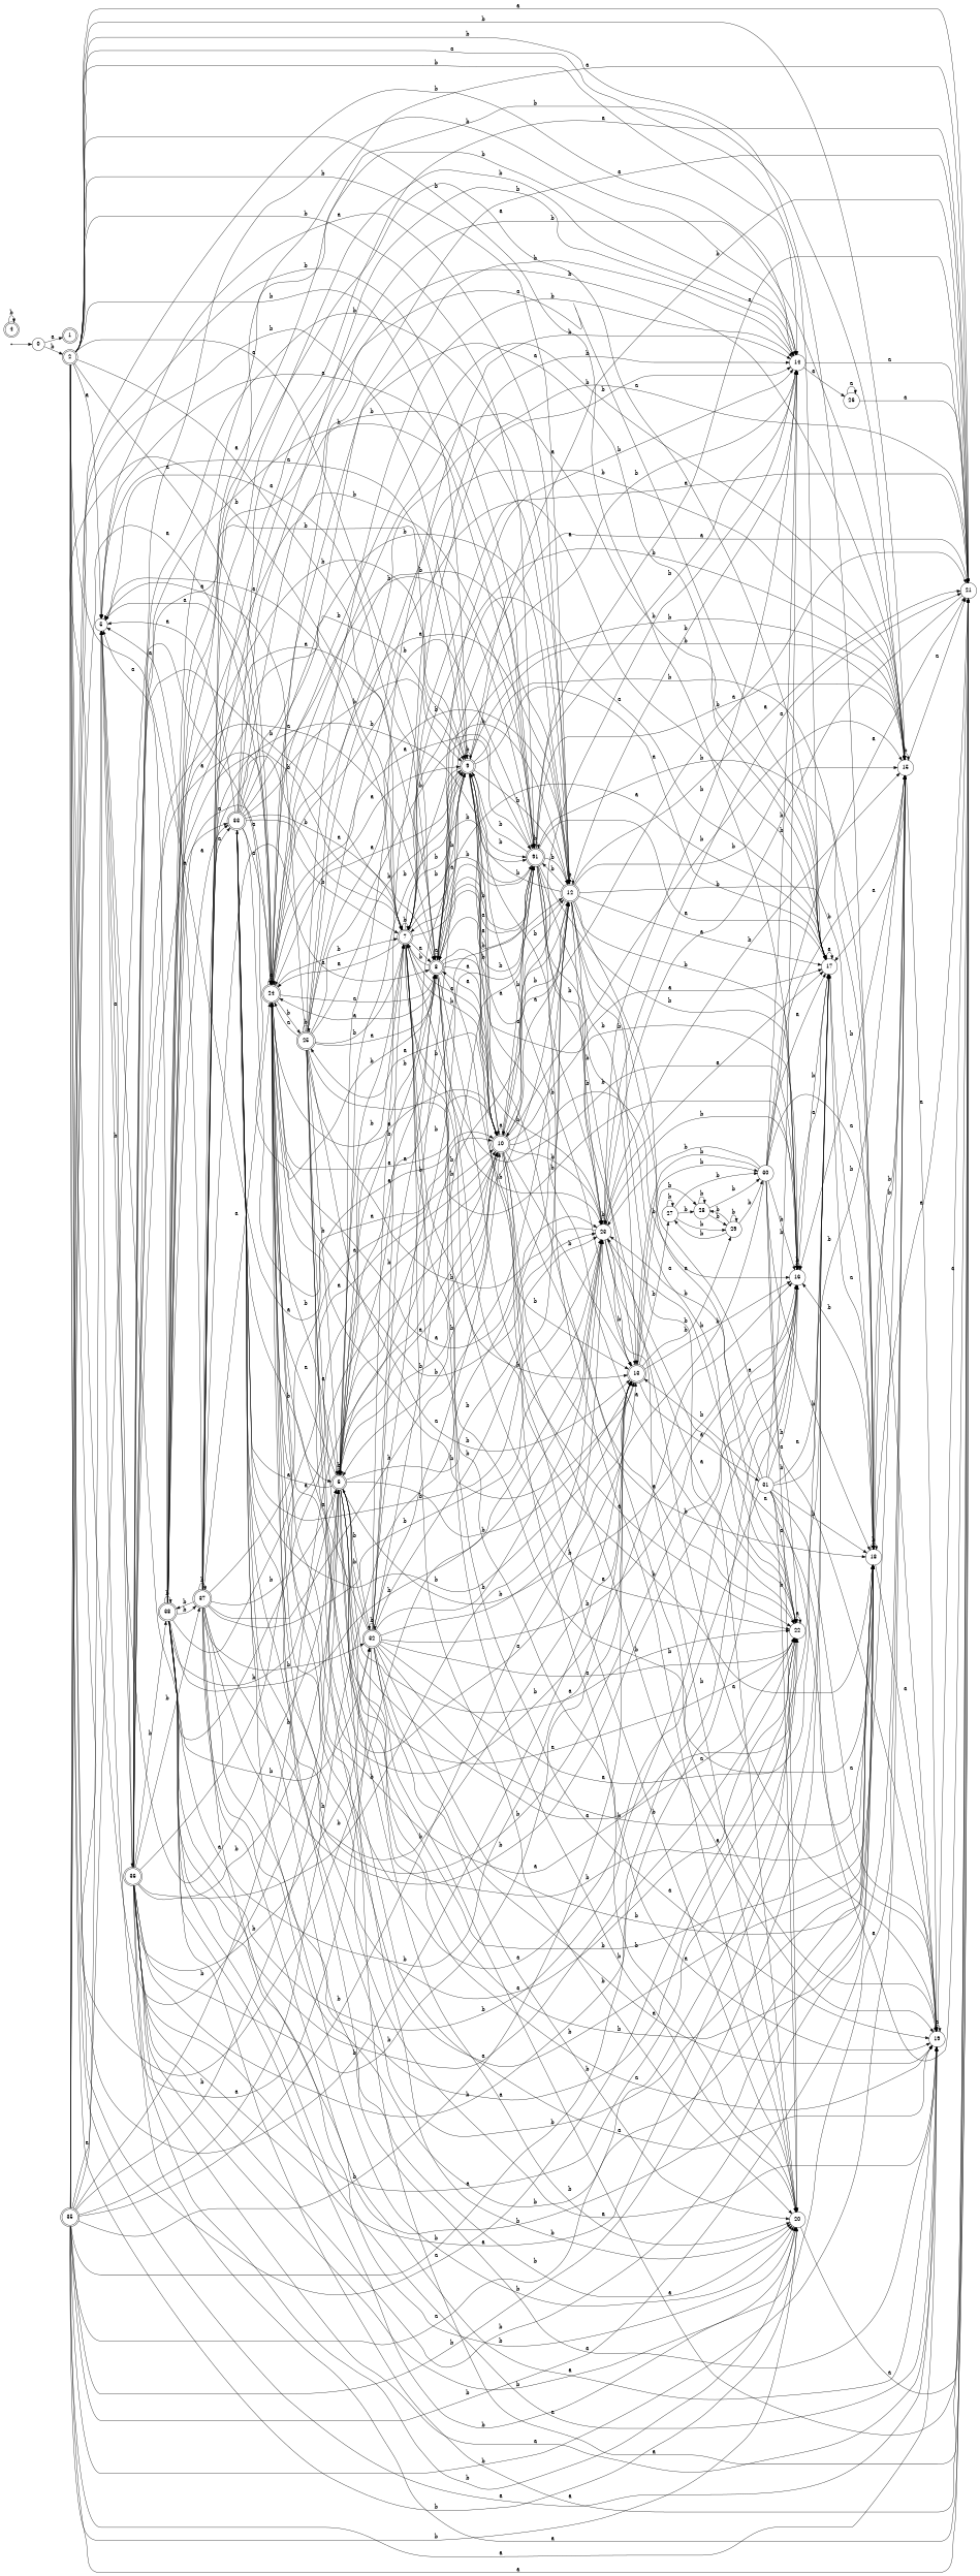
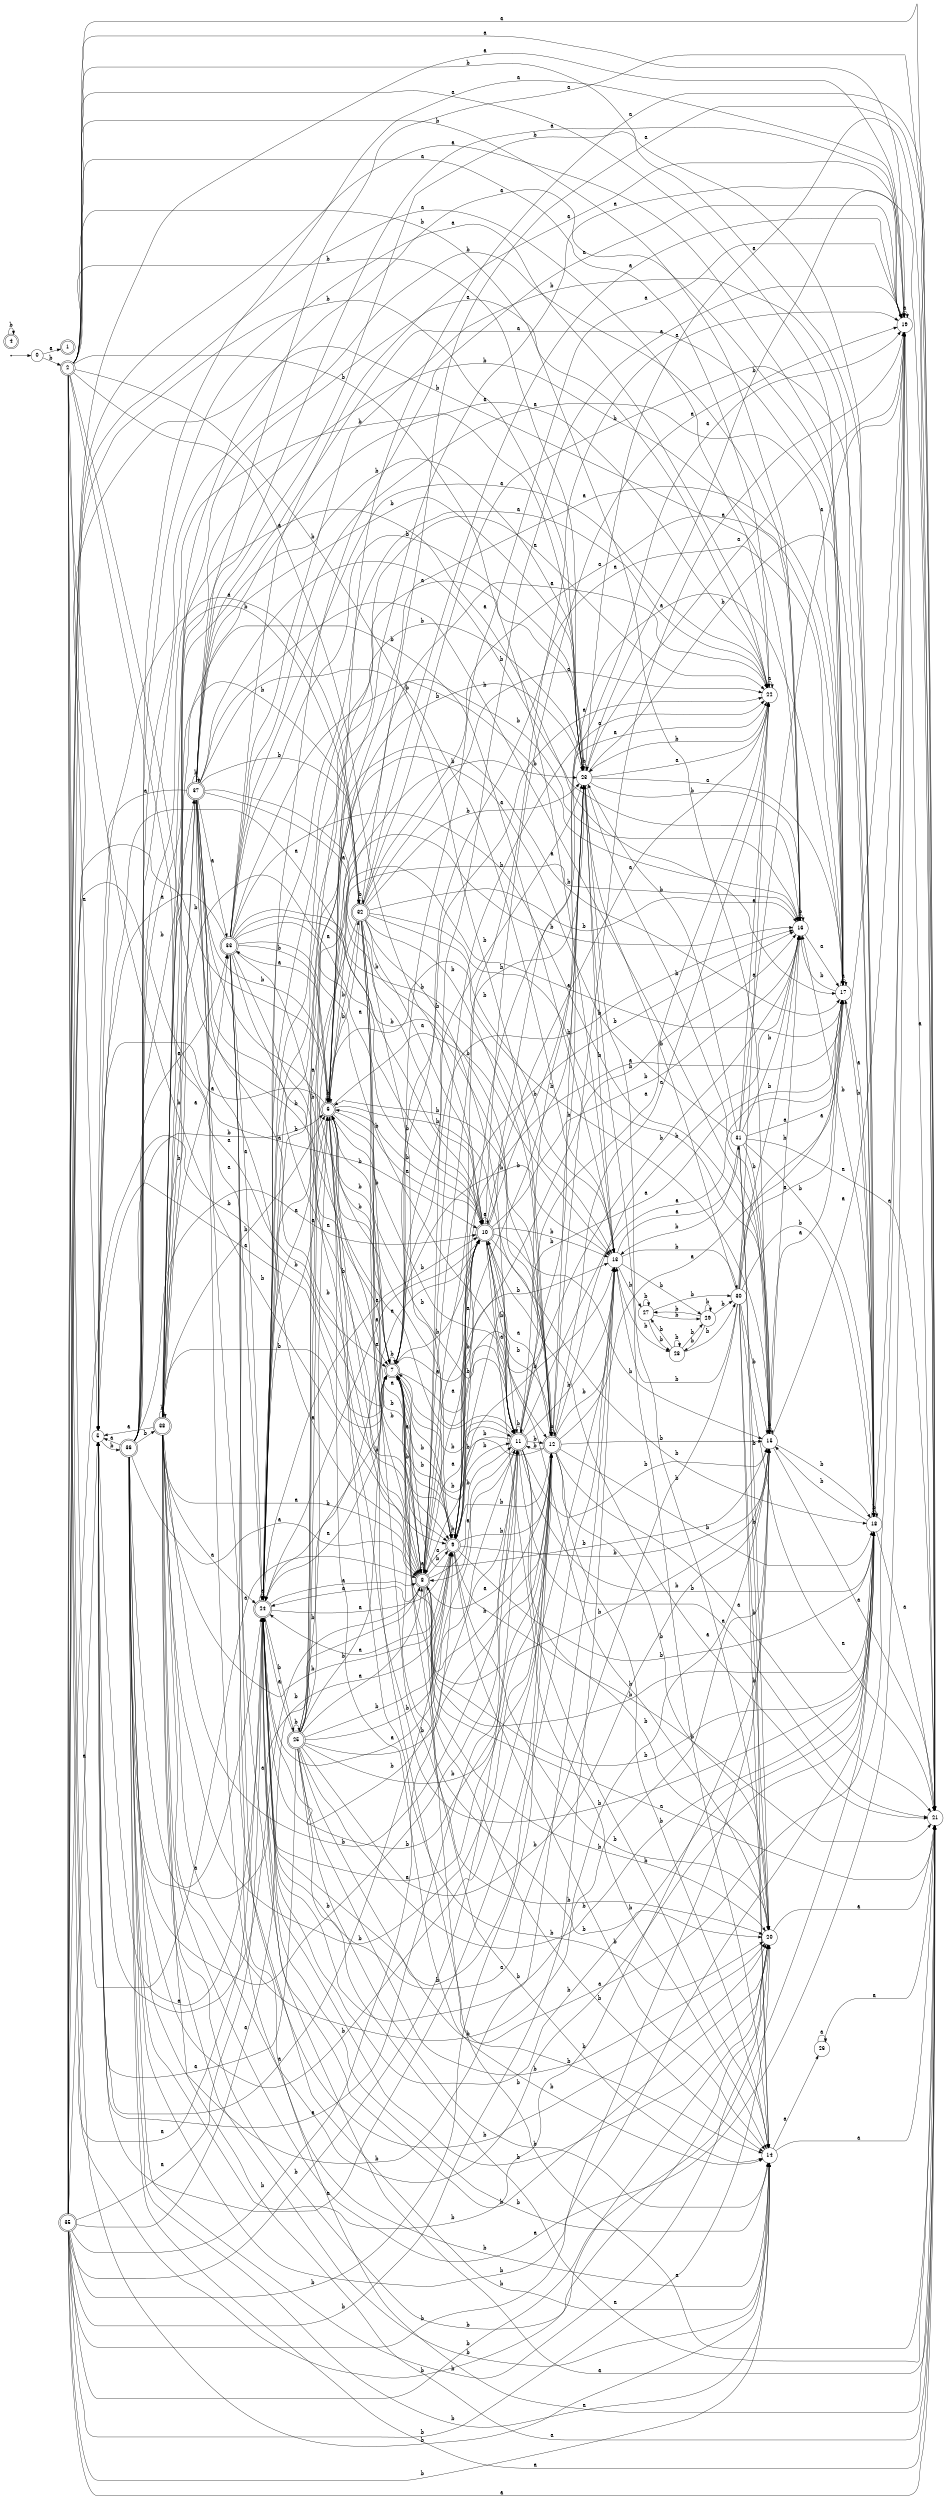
  digraph {
    rankdir=LR
    node [shape=circle]
    dummy0 [shape=point]
    0
    1 [shape=doublecircle]
    2 [shape=doublecircle]
    5
    6 [shape=doublecircle]
    7 [shape=doublecircle]
    8 [shape=doublecircle]
    9 [shape=doublecircle]
    10 [shape=doublecircle]
-   11 [shape=doublecircle label=91]
+   11 [shape=doublecircle]
    12 [shape=doublecircle]
-   13 [shape=doublecircle]
+   13
    14
    15
    16
    17
    18
    19
    20
    21
    22
    23
    24 [shape=doublecircle]
    36 [shape=doublecircle]
    32 [shape=doublecircle]
    33 [shape=doublecircle]
    27
    28
    29
    30
    31
    26
    25 [shape=doublecircle]
    4 [shape=doublecircle]
    37 [shape=doublecircle]
    38 [shape=doublecircle]
    35 [shape=doublecircle]
    dummy0 -> 0
    0 -> 1 [label=a]
    0 -> 2 [label=b]
    2 -> 5 [label=a]
-   2 -> 6 [label=b]
    2 -> 7 [label=a]
    2 -> 8 [label=a]
    2 -> 9 [label=b]
    2 -> 10 [label=a]
    2 -> 11 [label=b]
    2 -> 12 [label=b]
    2 -> 13 [label=b]
    2 -> 14 [label=b]
    2 -> 15 [label=b]
    2 -> 16 [label=b]
    2 -> 17 [label=a]
    2 -> 18 [label=b]
    2 -> 19 [label=a]
    2 -> 20 [label=b]
    2 -> 21 [label=a]
    2 -> 22 [label=a]
    2 -> 23 [label=b]
    2 -> 24 [label=a]
    5 -> 36 [label=b]
    6 -> 5 [label=a]
    6 -> 6 [label=b]
    6 -> 7 [label=b]
    6 -> 8 [label=a]
    6 -> 9 [label=b]
    6 -> 10 [label=a]
    6 -> 11 [label=b]
    6 -> 12 [label=b]
    6 -> 13 [label=b]
    6 -> 14 [label=b]
    6 -> 15 [label=b]
    6 -> 16 [label=b]
    6 -> 17 [label=a]
    6 -> 18 [label=b]
    6 -> 19 [label=a]
    6 -> 20 [label=b]
    6 -> 21 [label=a]
    6 -> 22 [label=a]
    6 -> 23 [label=b]
    6 -> 24 [label=a]
    6 -> 32 [label=b]
    6 -> 33 [label=a]
    7 -> 5 [label=a]
    7 -> 6 [label=b]
    7 -> 7 [label=b]
    7 -> 8 [label=a]
    7 -> 9 [label=b]
    7 -> 10 [label=a]
    7 -> 11 [label=b]
    7 -> 12 [label=b]
    7 -> 13 [label=b]
    7 -> 14 [label=b]
    7 -> 15 [label=b]
    7 -> 16 [label=b]
    7 -> 17 [label=a]
    7 -> 18 [label=b]
    7 -> 19 [label=a]
    7 -> 20 [label=b]
    7 -> 21 [label=a]
    7 -> 22 [label=a]
    7 -> 23 [label=b]
    7 -> 24 [label=a]
    8 -> 5 [label=a]
    8 -> 6 [label=b]
    8 -> 7 [label=b]
    8 -> 8 [label=a]
    8 -> 9 [label=b]
    8 -> 10 [label=a]
    8 -> 11 [label=b]
    8 -> 12 [label=b]
    8 -> 13 [label=b]
    8 -> 14 [label=b]
    8 -> 15 [label=b]
    8 -> 16 [label=b]
    8 -> 17 [label=a]
    8 -> 18 [label=b]
    8 -> 19 [label=a]
    8 -> 20 [label=b]
    8 -> 21 [label=a]
    8 -> 22 [label=a]
    8 -> 23 [label=b]
    8 -> 24 [label=a]
    9 -> 5 [label=a]
    9 -> 6 [label=b]
    9 -> 7 [label=b]
    9 -> 8 [label=a]
    9 -> 9 [label=b]
    9 -> 10 [label=a]
    9 -> 11 [label=b]
    9 -> 12 [label=b]
    9 -> 13 [label=b]
    9 -> 14 [label=b]
    9 -> 15 [label=b]
-   13 -> 16 [label=b]
+   9 -> 16 [label=b]
    9 -> 17 [label=a]
    9 -> 18 [label=b]
    9 -> 19 [label=a]
    9 -> 20 [label=b]
    9 -> 21 [label=b]
    9 -> 22 [label=a]
    9 -> 23 [label=b]
    9 -> 24 [label=a]
    10 -> 5 [label=a]
    10 -> 6 [label=b]
    10 -> 7 [label=b]
    10 -> 8 [label=a]
    10 -> 9 [label=b]
    10 -> 10 [label=a]
    10 -> 11 [label=b]
    10 -> 12 [label=b]
    10 -> 13 [label=b]
    10 -> 14 [label=b]
    10 -> 15 [label=b]
    10 -> 16 [label=b]
    10 -> 17 [label=a]
    10 -> 18 [label=b]
    10 -> 19 [label=a]
    10 -> 20 [label=b]
    10 -> 21 [label=a]
    10 -> 22 [label=a]
    10 -> 23 [label=b]
    10 -> 24 [label=a]
    11 -> 5 [label=a]
    11 -> 6 [label=b]
    11 -> 7 [label=b]
    11 -> 8 [label=a]
    11 -> 9 [label=b]
    11 -> 10 [label=a]
    11 -> 11 [label=b]
    11 -> 12 [label=b]
    11 -> 13 [label=b]
    11 -> 14 [label=b]
    11 -> 15 [label=b]
    11 -> 16 [label=b]
    11 -> 17 [label=a]
    11 -> 18 [label=b]
    11 -> 19 [label=a]
    11 -> 20 [label=b]
    11 -> 21 [label=a]
    11 -> 22 [label=a]
    11 -> 23 [label=b]
    11 -> 24 [label=a]
    12 -> 5 [label=a]
    12 -> 6 [label=b]
    12 -> 7 [label=b]
    12 -> 8 [label=a]
    12 -> 9 [label=b]
    12 -> 10 [label=a]
    12 -> 11 [label=b]
    12 -> 12 [label=b]
    12 -> 13 [label=b]
    12 -> 14 [label=b]
    12 -> 15 [label=b]
    12 -> 16 [label=b]
    12 -> 17 [label=a]
    12 -> 18 [label=b]
    12 -> 19 [label=a]
    12 -> 20 [label=b]
    12 -> 21 [label=a]
    12 -> 22 [label=a]
    12 -> 23 [label=b]
    12 -> 24 [label=a]
    13 -> 27 [label=b]
    13 -> 28 [label=b]
    13 -> 29 [label=b]
    13 -> 30 [label=b]
    13 -> 31 [label=a]
    14 -> 21 [label=a]
    14 -> 26 [label=a]
    15 -> 15 [label=b]
    15 -> 16 [label=b]
    15 -> 17 [label=a]
    15 -> 18 [label=b]
    15 -> 19 [label=a]
    15 -> 21 [label=a]
    16 -> 16 [label=b]
    16 -> 17 [label=a]
    17 -> 16 [label=b]
    17 -> 17 [label=a]
    17 -> 18 [label=b]
    18 -> 15 [label=b]
    18 -> 16 [label=b]
    18 -> 17 [label=a]
    18 -> 18 [label=b]
    18 -> 19 [label=a]
    18 -> 21 [label=a]
    19 -> 19 [label=a]
    19 -> 21 [label=a]
    20 -> 21 [label=a]
    21 -> 23 [label=b]
    22 -> 22 [label=a]
    22 -> 23 [label=b]
    23 -> 13 [label=b]
    23 -> 14 [label=b]
    23 -> 15 [label=b]
    23 -> 16 [label=b]
    23 -> 17 [label=a]
+   23 -> 18 [label=b]
    23 -> 19 [label=a]
    23 -> 20 [label=b]
    23 -> 21 [label=a]
    23 -> 22 [label=a]
    23 -> 23 [label=b]
    23 -> 24 [label=a]
    24 -> 5 [label=a]
    24 -> 6 [label=b]
    24 -> 7 [label=b]
    24 -> 8 [label=a]
    24 -> 9 [label=a]
    24 -> 10 [label=a]
    24 -> 11 [label=b]
    24 -> 12 [label=b]
    24 -> 13 [label=b]
    24 -> 14 [label=b]
    24 -> 15 [label=b]
    24 -> 16 [label=b]
    24 -> 17 [label=a]
    24 -> 18 [label=b]
    24 -> 19 [label=a]
    24 -> 20 [label=b]
    24 -> 21 [label=a]
    24 -> 22 [label=a]
    24 -> 23 [label=b]
    24 -> 24 [label=a]
    24 -> 25 [label=b]
    36 -> 5 [label=a]
    36 -> 6 [label=b]
-   36 -> 7 [label=b]
    36 -> 8 [label=a]
    36 -> 9 [label=b]
    36 -> 10 [label=a]
    36 -> 11 [label=b]
    36 -> 12 [label=b]
    36 -> 13 [label=b]
    36 -> 14 [label=b]
    36 -> 15 [label=b]
    36 -> 16 [label=b]
    36 -> 17 [label=a]
    36 -> 18 [label=b]
    36 -> 19 [label=a]
    36 -> 20 [label=b]
    36 -> 21 [label=a]
    36 -> 22 [label=a]
    36 -> 23 [label=b]
    36 -> 24 [label=a]
    36 -> 32 [label=b]
    36 -> 33 [label=a]
    36 -> 37 [label=b]
    36 -> 38 [label=b]
    32 -> 5 [label=a]
    32 -> 6 [label=b]
    32 -> 7 [label=b]
    32 -> 8 [label=a]
    32 -> 9 [label=b]
    32 -> 10 [label=a]
    32 -> 11 [label=b]
    32 -> 12 [label=b]
    32 -> 13 [label=b]
    32 -> 14 [label=b]
    32 -> 15 [label=b]
    32 -> 16 [label=b]
    32 -> 17 [label=a]
    32 -> 18 [label=b]
    32 -> 19 [label=a]
    32 -> 20 [label=b]
    32 -> 21 [label=a]
    32 -> 22 [label=a]
    32 -> 23 [label=b]
    32 -> 24 [label=a]
    32 -> 32 [label=b]
    33 -> 5 [label=a]
    33 -> 6 [label=b]
    33 -> 7 [label=b]
    33 -> 8 [label=a]
    33 -> 9 [label=b]
    33 -> 10 [label=a]
    33 -> 11 [label=b]
    33 -> 12 [label=b]
    33 -> 13 [label=b]
    33 -> 14 [label=b]
    33 -> 15 [label=b]
    33 -> 16 [label=b]
    33 -> 17 [label=a]
    33 -> 18 [label=b]
    33 -> 19 [label=a]
    33 -> 20 [label=b]
    33 -> 21 [label=a]
    33 -> 22 [label=a]
    33 -> 23 [label=b]
    33 -> 24 [label=a]
    27 -> 27 [label=b]
    27 -> 28 [label=b]
    27 -> 29 [label=b]
    27 -> 30 [label=b]
+   28 -> 27 [label=b]
    28 -> 28 [label=b]
    28 -> 29 [label=b]
    28 -> 30 [label=b]
    29 -> 27 [label=b]
    29 -> 28 [label=b]
    29 -> 29 [label=b]
    29 -> 30 [label=b]
    30 -> 13 [label=b]
    30 -> 14 [label=b]
    30 -> 15 [label=b]
    30 -> 16 [label=b]
    30 -> 17 [label=a]
    30 -> 18 [label=b]
    30 -> 19 [label=a]
    30 -> 20 [label=b]
    30 -> 21 [label=a]
    30 -> 22 [label=a]
    30 -> 23 [label=b]
    30 -> 24 [label=a]
    31 -> 13 [label=b]
    31 -> 14 [label=b]
    31 -> 15 [label=b]
    31 -> 16 [label=b]
    31 -> 17 [label=a]
    31 -> 18 [label=b]
    31 -> 19 [label=a]
    31 -> 20 [label=b]
    31 -> 21 [label=a]
    31 -> 22 [label=a]
    31 -> 23 [label=b]
    31 -> 24 [label=a]
    26 -> 21 [label=a]
    26 -> 26 [label=a]
    25 -> 5 [label=a]
    25 -> 6 [label=b]
    25 -> 7 [label=b]
    25 -> 8 [label=a]
    25 -> 9 [label=b]
-   10 -> 25 [label=a]
+   25 -> 10 [label=a]
    25 -> 11 [label=b]
    25 -> 12 [label=b]
    25 -> 13 [label=b]
    25 -> 14 [label=b]
    25 -> 15 [label=b]
    25 -> 16 [label=b]
    25 -> 17 [label=a]
    25 -> 18 [label=b]
    25 -> 19 [label=a]
    25 -> 20 [label=b]
    25 -> 21 [label=a]
    25 -> 22 [label=a]
    25 -> 23 [label=b]
    25 -> 24 [label=a]
    25 -> 25 [label=b]
    4 -> 4 [label=b]
    37 -> 5 [label=a]
    37 -> 6 [label=b]
    37 -> 7 [label=b]
    37 -> 8 [label=a]
    37 -> 9 [label=b]
    37 -> 10 [label=a]
    37 -> 11 [label=b]
    37 -> 12 [label=b]
    37 -> 13 [label=b]
    37 -> 14 [label=b]
    37 -> 15 [label=b]
    37 -> 16 [label=b]
    37 -> 17 [label=a]
    37 -> 18 [label=b]
    37 -> 19 [label=a]
    37 -> 20 [label=b]
    37 -> 21 [label=a]
    37 -> 22 [label=a]
    37 -> 23 [label=b]
    37 -> 24 [label=a]
    37 -> 32 [label=b]
    37 -> 33 [label=a]
    37 -> 37 [label=b]
    37 -> 38 [label=b]
    38 -> 5 [label=a]
    38 -> 6 [label=b]
    38 -> 7 [label=b]
    38 -> 8 [label=a]
    38 -> 9 [label=b]
    38 -> 10 [label=a]
    38 -> 11 [label=b]
    38 -> 12 [label=b]
    38 -> 13 [label=b]
    38 -> 14 [label=b]
    38 -> 15 [label=b]
    38 -> 16 [label=b]
    38 -> 17 [label=a]
    38 -> 18 [label=b]
    38 -> 19 [label=a]
    38 -> 20 [label=b]
    38 -> 21 [label=a]
    38 -> 22 [label=a]
    38 -> 23 [label=b]
    38 -> 24 [label=a]
    38 -> 32 [label=b]
    38 -> 33 [label=a]
    38 -> 37 [label=b]
    38 -> 38 [label=b]
    35 -> 5 [label=a]
    35 -> 6 [label=b]
    35 -> 7 [label=b]
    35 -> 8 [label=a]
    35 -> 9 [label=b]
-   35 -> 10 [label=b]
+   35 -> 10 [label=a]
    35 -> 11 [label=b]
    35 -> 12 [label=b]
    35 -> 13 [label=b]
    35 -> 14 [label=b]
    35 -> 15 [label=b]
    35 -> 16 [label=b]
-   35 -> 17 [label=b]
+   35 -> 17 [label=a]
    35 -> 18 [label=b]
    35 -> 19 [label=a]
    35 -> 20 [label=b]
    35 -> 21 [label=a]
    35 -> 22 [label=a]
    35 -> 23 [label=b]
    35 -> 24 [label=a]
  }
